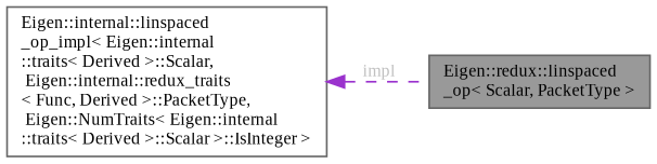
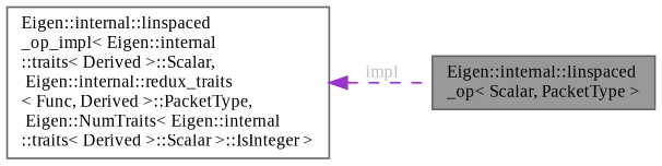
  digraph {
    rankdir=LR
    fontname="Liberation Serif"
    node [color=gray40 fontname="Liberation Serif" fontsize=10 shape=box style=filled]
-   n1 [fillcolor=grey60 fontcolor=black height=0.2 label="Eigen::redux::linspaced\l_op\< Scalar, PacketType \>" width=0.4]
+   n1 [fillcolor=grey60 fontcolor=black height=0.2 label="Eigen::internal::linspaced\l_op\< Scalar, PacketType \>" width=0.4]
    n2 [fillcolor=white height=0.2 label="Eigen::internal::linspaced\l_op_impl\< Eigen::internal\l::traits\< Derived \>::Scalar,\l Eigen::internal::redux_traits\l\< Func, Derived \>::PacketType,\l Eigen::NumTraits\< Eigen::internal\l::traits\< Derived \>::Scalar \>::IsInteger \>" width=0.4]
    n2 -> n1 [color=darkorchid3 dir=back fontcolor=grey fontname="Liberation Serif" fontsize=10 label=" impl" labelfontname=Helvetica labelfontsize=10 style=dashed]
  }
